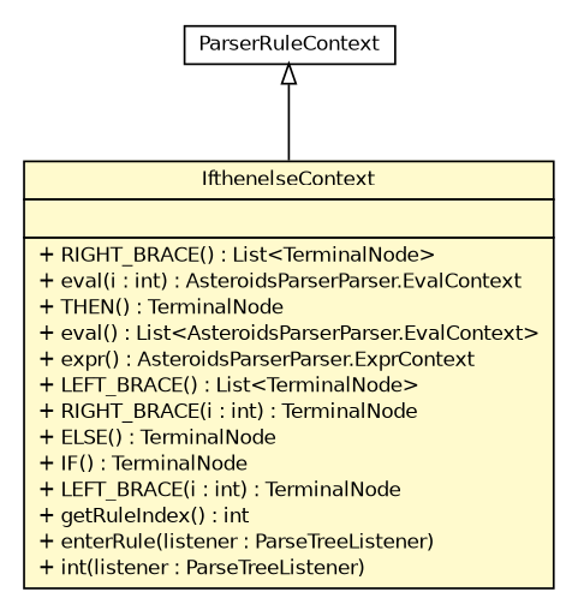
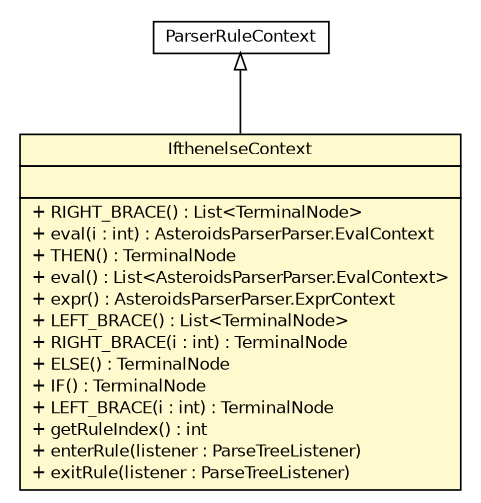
  digraph {
    nodesep=0.25
    ranksep=0.5
    node [fontcolor=black fontname=Helvetica fontsize=10.0 shape=plaintext]
-   n1 [label=<<table title="model.programs.parsing.AsteroidsParserParser.IfthenelseContext" border="0" cellborder="1" cellspacing="0" cellpadding="2" port="p" bgcolor="lemonChiffon" href="./AsteroidsParserParser.IfthenelseContext.html"> 		<tr><td><table border="0" cellspacing="0" cellpadding="1"> <tr><td align="center" balign="center"> IfthenelseContext </td></tr> 		</table></td></tr> 		<tr><td><table border="0" cellspacing="0" cellpadding="1"> <tr><td align="left" balign="left">  </td></tr> 		</table></td></tr> 		<tr><td><table border="0" cellspacing="0" cellpadding="1"> <tr><td align="left" balign="left"> + RIGHT_BRACE() : List&lt;TerminalNode&gt; </td></tr> <tr><td align="left" balign="left"> + eval(i : int) : AsteroidsParserParser.EvalContext </td></tr> <tr><td align="left" balign="left"> + THEN() : TerminalNode </td></tr> <tr><td align="left" balign="left"> + eval() : List&lt;AsteroidsParserParser.EvalContext&gt; </td></tr> <tr><td align="left" balign="left"> + expr() : AsteroidsParserParser.ExprContext </td></tr> <tr><td align="left" balign="left"> + LEFT_BRACE() : List&lt;TerminalNode&gt; </td></tr> <tr><td align="left" balign="left"> + RIGHT_BRACE(i : int) : TerminalNode </td></tr> <tr><td align="left" balign="left"> + ELSE() : TerminalNode </td></tr> <tr><td align="left" balign="left"> + IF() : TerminalNode </td></tr> <tr><td align="left" balign="left"> + LEFT_BRACE(i : int) : TerminalNode </td></tr> <tr><td align="left" balign="left"> + getRuleIndex() : int </td></tr> <tr><td align="left" balign="left"> + enterRule(listener : ParseTreeListener) </td></tr> <tr><td align="left" balign="left"> + int(listener : ParseTreeListener) </td></tr> 		</table></td></tr> 		</table>>]
+   n1 [label=<<table title="model.programs.parsing.AsteroidsParserParser.IfthenelseContext" border="0" cellborder="1" cellspacing="0" cellpadding="2" port="p" bgcolor="lemonChiffon" href="./AsteroidsParserParser.IfthenelseContext.html"> 		<tr><td><table border="0" cellspacing="0" cellpadding="1"> <tr><td align="center" balign="center"> IfthenelseContext </td></tr> 		</table></td></tr> 		<tr><td><table border="0" cellspacing="0" cellpadding="1"> <tr><td align="left" balign="left">  </td></tr> 		</table></td></tr> 		<tr><td><table border="0" cellspacing="0" cellpadding="1"> <tr><td align="left" balign="left"> + RIGHT_BRACE() : List&lt;TerminalNode&gt; </td></tr> <tr><td align="left" balign="left"> + eval(i : int) : AsteroidsParserParser.EvalContext </td></tr> <tr><td align="left" balign="left"> + THEN() : TerminalNode </td></tr> <tr><td align="left" balign="left"> + eval() : List&lt;AsteroidsParserParser.EvalContext&gt; </td></tr> <tr><td align="left" balign="left"> + expr() : AsteroidsParserParser.ExprContext </td></tr> <tr><td align="left" balign="left"> + LEFT_BRACE() : List&lt;TerminalNode&gt; </td></tr> <tr><td align="left" balign="left"> + RIGHT_BRACE(i : int) : TerminalNode </td></tr> <tr><td align="left" balign="left"> + ELSE() : TerminalNode </td></tr> <tr><td align="left" balign="left"> + IF() : TerminalNode </td></tr> <tr><td align="left" balign="left"> + LEFT_BRACE(i : int) : TerminalNode </td></tr> <tr><td align="left" balign="left"> + getRuleIndex() : int </td></tr> <tr><td align="left" balign="left"> + enterRule(listener : ParseTreeListener) </td></tr> <tr><td align="left" balign="left"> + exitRule(listener : ParseTreeListener) </td></tr> 		</table></td></tr> 		</table>>]
    n2 [label=<<table title="ParserRuleContext" border="0" cellborder="1" cellspacing="0" cellpadding="2" port="p" href="http://java.sun.com/j2se/1.4.2/docs/api//ParserRuleContext.html"> 		<tr><td><table border="0" cellspacing="0" cellpadding="1"> <tr><td align="center" balign="center"> ParserRuleContext </td></tr> 		</table></td></tr> 		</table>>]
    n2 -> n1 [arrowtail=empty dir=back fontname=Helvetica fontsize=10 headport=p labelfontname=Helvetica labelfontsize=10 tailport=p]
  }
